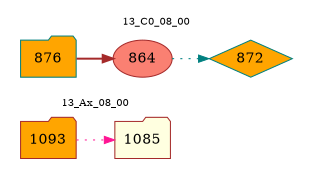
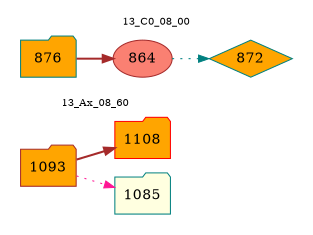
  digraph {
    rankdir=LR
    node [color=brown fillcolor=orange shape=folder style=filled]
    edge [color=brown style=dotted]
    n1 [label=1093]
-   n2 [fillcolor=lightyellow label=1085]
+   n2 [color=teal fillcolor=lightyellow label=1085]
+   n3 [color=red label=1108]
    n4 [fillcolor=salmon label=864 shape=ellipse]
    n5 [color=teal label=872 shape=diamond]
    n6 [color=teal label=876]
    subgraph cluster_1 {
      color=white
      fontsize=10
-     label="13_Ax_08_00"
+     label="13_Ax_08_60"
      n1
      n2
+     n3
    }
    subgraph cluster_2 {
      color=white
      fontsize=10
      label="13_C0_08_00"
      n4
      n5
      n6
    }
    n1 -> n2 [color=deeppink]
+   n1 -> n3 [style=bold]
    n4 -> n5 [color=teal]
    n6 -> n4 [style=bold]
  }
